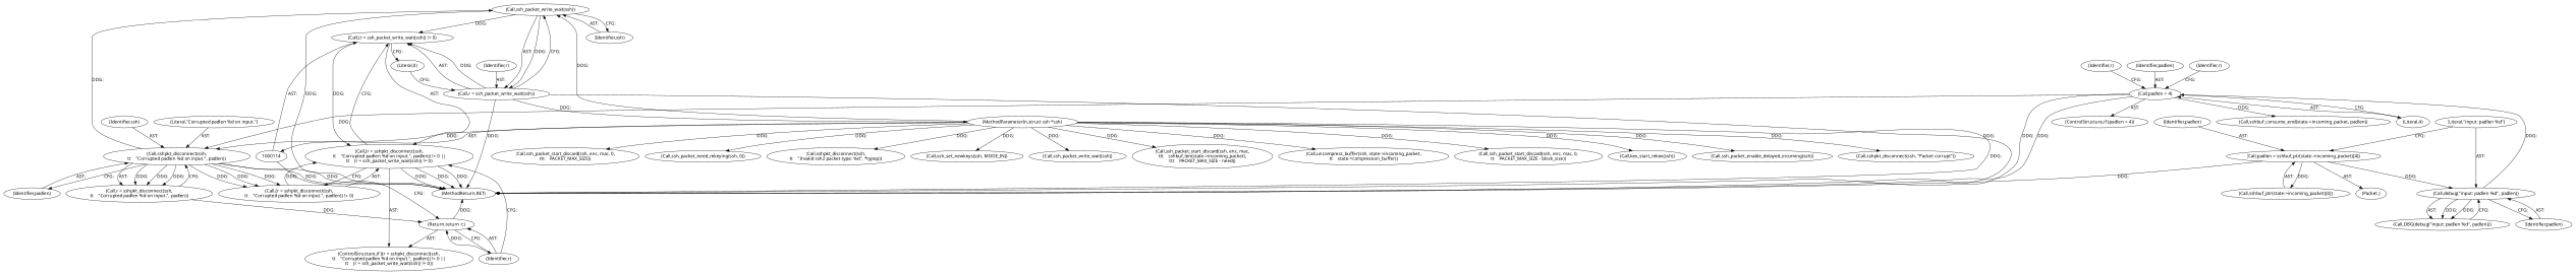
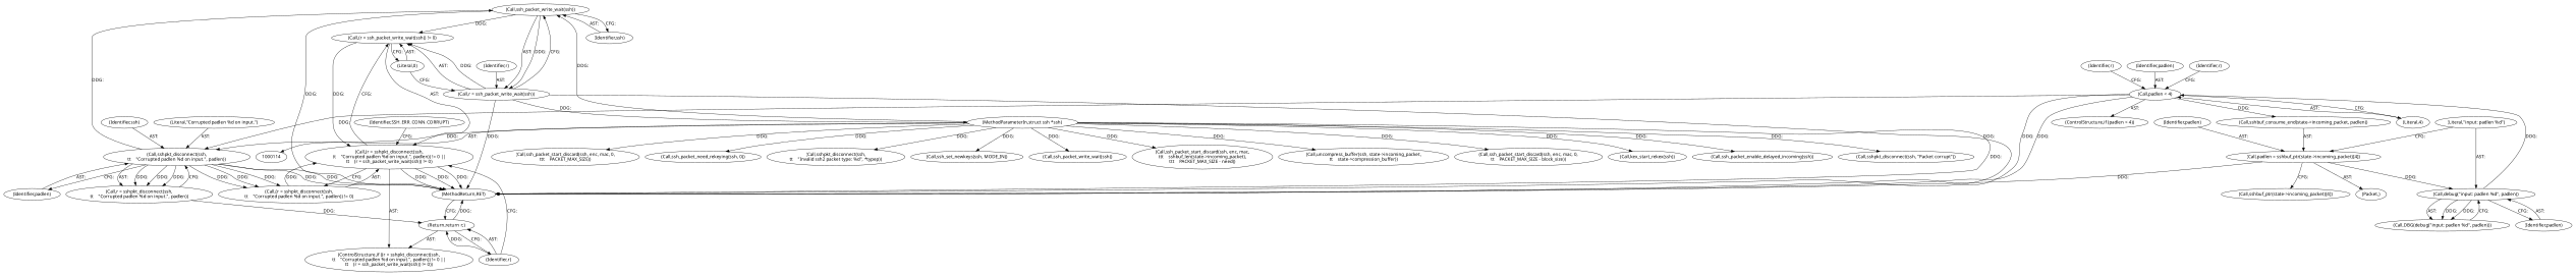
  digraph {
    fontname="Noto Sans"
    node [fontname="Noto Sans"]
    edge [fontname="Noto Sans"]
    n1 [label="(Call,ssh_packet_write_wait(ssh))"]
    n2 [label="(Call,(r = ssh_packet_write_wait(ssh)) != 0)"]
    n3 [label="(Call,r = ssh_packet_write_wait(ssh))"]
    n4 [label="(Identifier,ssh)"]
    n5 [label="(MethodReturn,RET)"]
    n6 [label="(Call,(r = sshpkt_disconnect(ssh,\n\t\t    \"Corrupted padlen %d on input.\", padlen)) != 0 ||\n\t\t    (r = ssh_packet_write_wait(ssh)) != 0)"]
    n7 [label="(Literal,0)"]
    n8 [label="(MethodParameterIn,struct ssh *ssh)"]
    n9 [label="(Return,return r;)"]
    n10 [label="(Call,sshpkt_disconnect(ssh,\n\t\t    \"Corrupted padlen %d on input.\", padlen))"]
    n11 [label="(Call,r = sshpkt_disconnect(ssh,\n\t\t    \"Corrupted padlen %d on input.\", padlen))"]
    n12 [label="(Identifier,padlen)"]
    n13 [label="(Call,(r = sshpkt_disconnect(ssh,\n\t\t    \"Corrupted padlen %d on input.\", padlen)) != 0)"]
    n14 [label="(Call,uncompress_buffer(ssh, state->incoming_packet,\n\t\t    state->compression_buffer))"]
    n15 [label="(Call,ssh_packet_start_discard(ssh, enc, mac, 0,\n\t\t    PACKET_MAX_SIZE - block_size))"]
    n16 [label="(Call,kex_start_rekex(ssh))"]
    n17 [label="(Call,ssh_packet_enable_delayed_incoming(ssh))"]
    n18 [label="(Call,sshpkt_disconnect(ssh, \"Packet corrupt\"))"]
    n19 [label="(Call,ssh_packet_start_discard(ssh, enc, mac, 0,\n\t\t\t    PACKET_MAX_SIZE))"]
    n20 [label="(Call,ssh_packet_need_rekeying(ssh, 0))"]
    n21 [label="(Call,sshpkt_disconnect(ssh,\n\t\t    \"Invalid ssh2 packet type: %d\", *typep))"]
    n22 [label="(Call,ssh_set_newkeys(ssh, MODE_IN))"]
    n23 [label="(Call,ssh_packet_write_wait(ssh))"]
    n24 [label="(Call,ssh_packet_start_discard(ssh, enc, mac,\n\t\t\t    sshbuf_len(state->incoming_packet),\n\t\t\t    PACKET_MAX_SIZE - need))"]
    1000114
    n26 [label="(Call,padlen < 4)"]
    n27 [label="(ControlStructure,if (padlen < 4))"]
    n28 [label="(Call,sshbuf_consume_end(state->incoming_packet, padlen))"]
    n29 [label="(Literal,4)"]
    n30 [label="(Call,debug(\"input: padlen %d\", padlen))"]
    n31 [label="(Call,DBG(debug(\"input: padlen %d\", padlen)))"]
    n32 [label="(Identifier,padlen)"]
    n33 [label="(Call,padlen = sshbuf_ptr(state->incoming_packet)[4])"]
    n34 [label="(Packet,)"]
    n35 [label="(Call,sshbuf_ptr(state->incoming_packet)[4])"]
    n36 [label="(ControlStructure,if ((r = sshpkt_disconnect(ssh,\n\t\t    \"Corrupted padlen %d on input.\", padlen)) != 0 ||\n\t\t    (r = ssh_packet_write_wait(ssh)) != 0))"]
    n37 [label="(Identifier,r)"]
    n38 [label="(Identifier,ssh)"]
    n39 [label="(Identifier,padlen)"]
    n40 [label="(Literal,\"Corrupted padlen %d on input.\")"]
    n41 [label="(Identifier,r)"]
    n42 [label="(Identifier,r)"]
    n43 [label="(Literal,\"input: padlen %d\")"]
    n44 [label="(Identifier,padlen)"]
    n45 [label="(Identifier,r)"]
+   n46 [label="(Identifier,SSH_ERR_CONN_CORRUPT)"]
    n1 -> n2 [label="DDG: "]
    n1 -> n3 [label="AST: "]
    n1 -> n3 [label="DDG: "]
    n1 -> n4 [label="CFG: "]
    n1 -> n5 [label="DDG: "]
    n2 -> n6 [label="AST: "]
    n2 -> n6 [label="DDG: "]
    n2 -> n7 [label="CFG: "]
    n3 -> n1 [label="CFG: "]
    n3 -> n2 [label="AST: "]
    n3 -> n2 [label="DDG: "]
    n3 -> n5 [label="DDG: "]
    n3 -> n5 [label="DDG: "]
    n3 -> n8 [label="DDG: "]
    n4 -> n1 [label="AST: "]
-   1000114 -> n9 [label="CFG: "]
+   n5 -> n9 [label="CFG: "]
    n6 -> n2 [label="CFG: "]
    n6 -> n5 [label="DDG: "]
    n6 -> n5 [label="DDG: "]
    n6 -> n5 [label="DDG: "]
    n6 -> n13 [label="CFG: "]
    n6 -> n36 [label="AST: "]
-   1000114 -> n2 [label="AST: "]
+   n7 -> n2 [label="AST: "]
    n7 -> n3 [label="CFG: "]
    n8 -> n1 [label="DDG: "]
    n8 -> n5 [label="DDG: "]
    n8 -> n10 [label="DDG: "]
    n8 -> n14 [label="DDG: "]
    n8 -> n15 [label="DDG: "]
    n8 -> n16 [label="DDG: "]
    n8 -> n17 [label="DDG: "]
    n8 -> n18 [label="DDG: "]
    n8 -> n19 [label="DDG: "]
    n8 -> n20 [label="DDG: "]
    n8 -> n21 [label="DDG: "]
    n8 -> n22 [label="DDG: "]
    n8 -> n23 [label="DDG: "]
    n8 -> n24 [label="DDG: "]
    n8 -> 1000114 [label="AST: "]
    n9 -> n5 [label="DDG: "]
    n9 -> n36 [label="AST: "]
    n9 -> n37 [label="CFG: "]
    n10 -> n1 [label="DDG: "]
    n10 -> n5 [label="DDG: "]
    n10 -> n5 [label="DDG: "]
    n10 -> n11 [label="AST: "]
    n10 -> n11 [label="DDG: "]
    n10 -> n11 [label="DDG: "]
    n10 -> n11 [label="DDG: "]
    n10 -> n12 [label="CFG: "]
    n10 -> n13 [label="DDG: "]
    n10 -> n13 [label="DDG: "]
    n10 -> n13 [label="DDG: "]
    n11 -> n9 [label="DDG: "]
    n11 -> n10 [label="CFG: "]
    n12 -> n10 [label="AST: "]
    n13 -> n6 [label="AST: "]
    n13 -> n6 [label="DDG: "]
    n26 -> n5 [label="DDG: "]
    n26 -> n5 [label="DDG: "]
    n26 -> n10 [label="DDG: "]
    n26 -> n27 [label="AST: "]
    n26 -> n28 [label="DDG: "]
    n26 -> n29 [label="CFG: "]
    n29 -> n26 [label="AST: "]
    n30 -> n26 [label="DDG: "]
    n30 -> n31 [label="AST: "]
    n30 -> n31 [label="DDG: "]
    n30 -> n31 [label="DDG: "]
    n30 -> n32 [label="CFG: "]
    n31 -> n30 [label="CFG: "]
    n32 -> n30 [label="AST: "]
    n33 -> n5 [label="DDG: "]
    n33 -> n30 [label="DDG: "]
    n33 -> n34 [label="AST: "]
-   n33 -> n35 [label="DDG: "]
-   n35 -> n33 [label="AST: "]
+   n33 -> n35 [label="CFG: "]
+   n28 -> n33 [label="AST: "]
    n37 -> n6 [label="CFG: "]
    n37 -> n9 [label="AST: "]
    n37 -> n9 [label="DDG: "]
    n38 -> n10 [label="AST: "]
    n39 -> n26 [label="AST: "]
    n40 -> n10 [label="AST: "]
    n41 -> n3 [label="AST: "]
    n42 -> n26 [label="CFG: "]
    n43 -> n30 [label="AST: "]
    n43 -> n33 [label="CFG: "]
    n44 -> n33 [label="AST: "]
    n45 -> n26 [label="CFG: "]
+   n46 -> n6 [label="CFG: "]
  }
